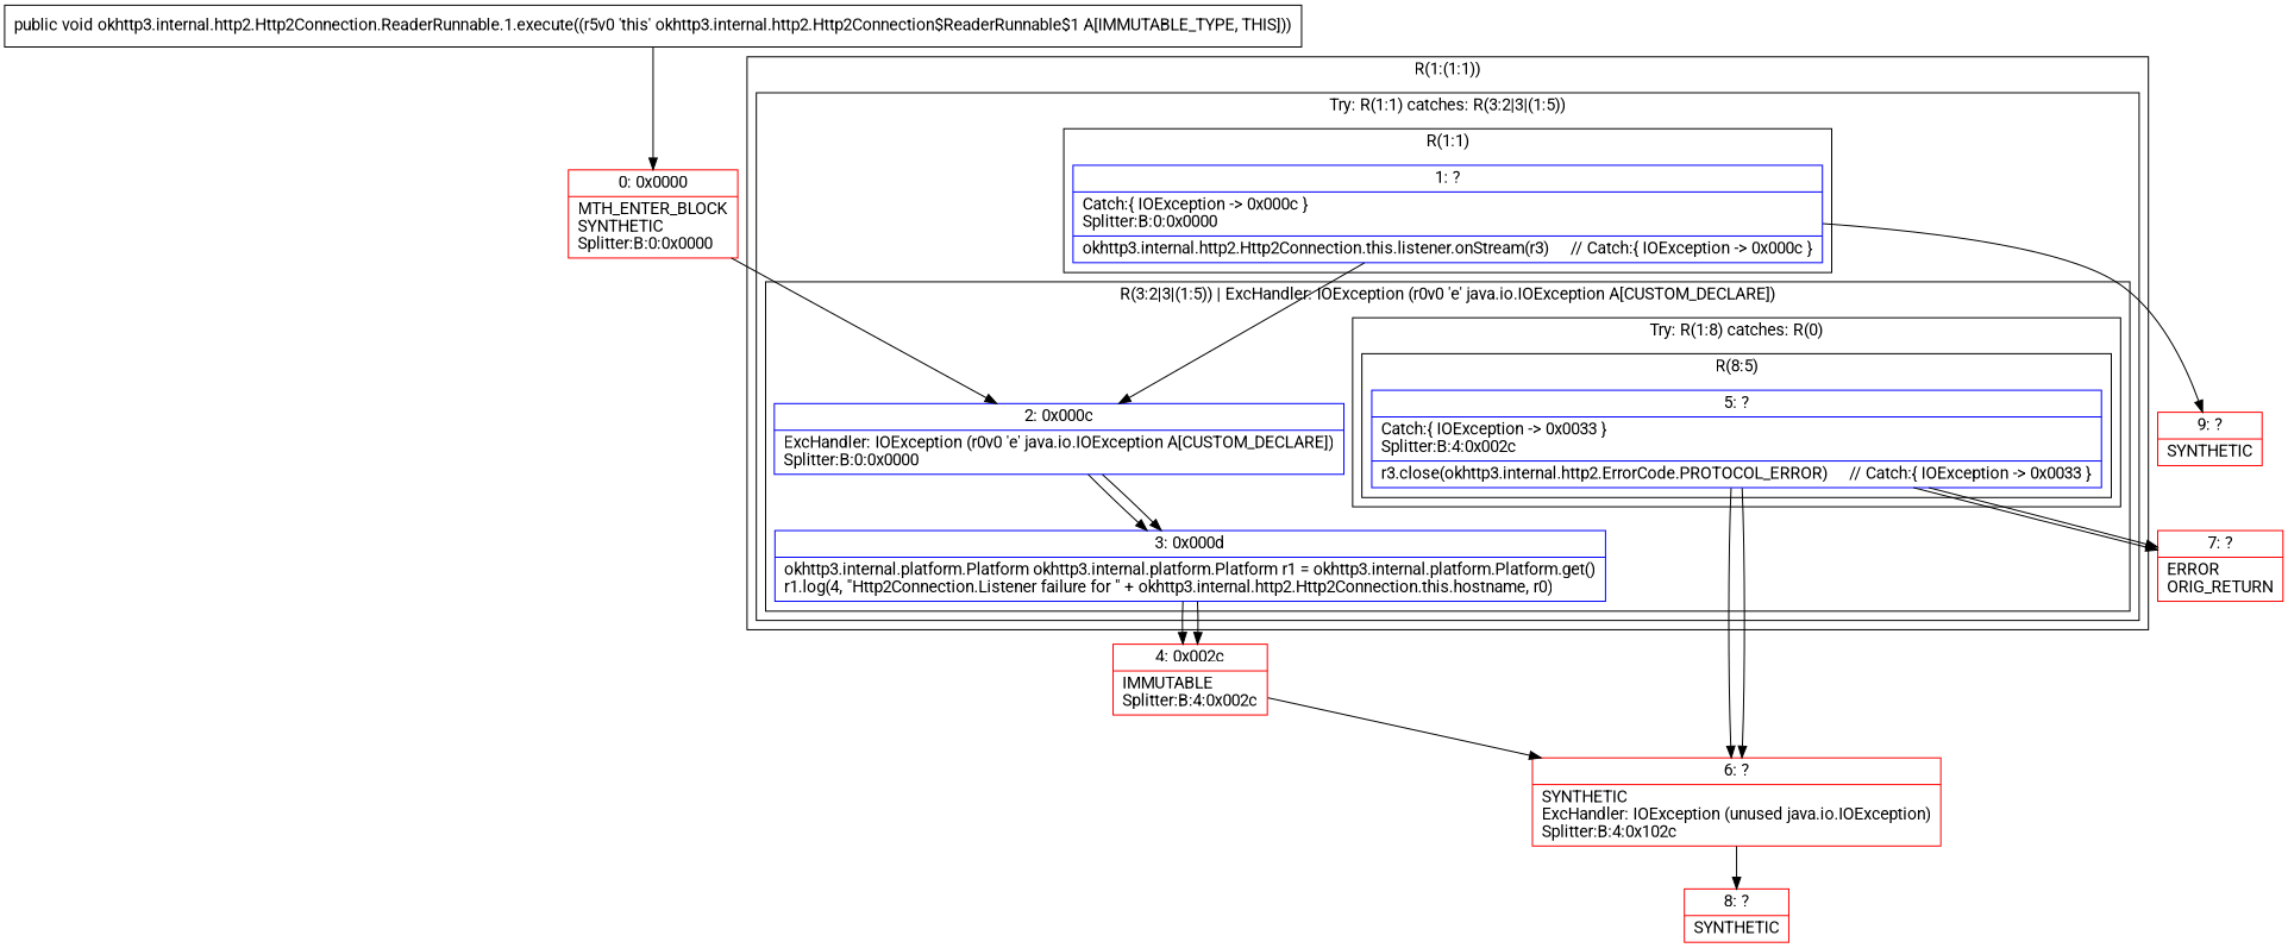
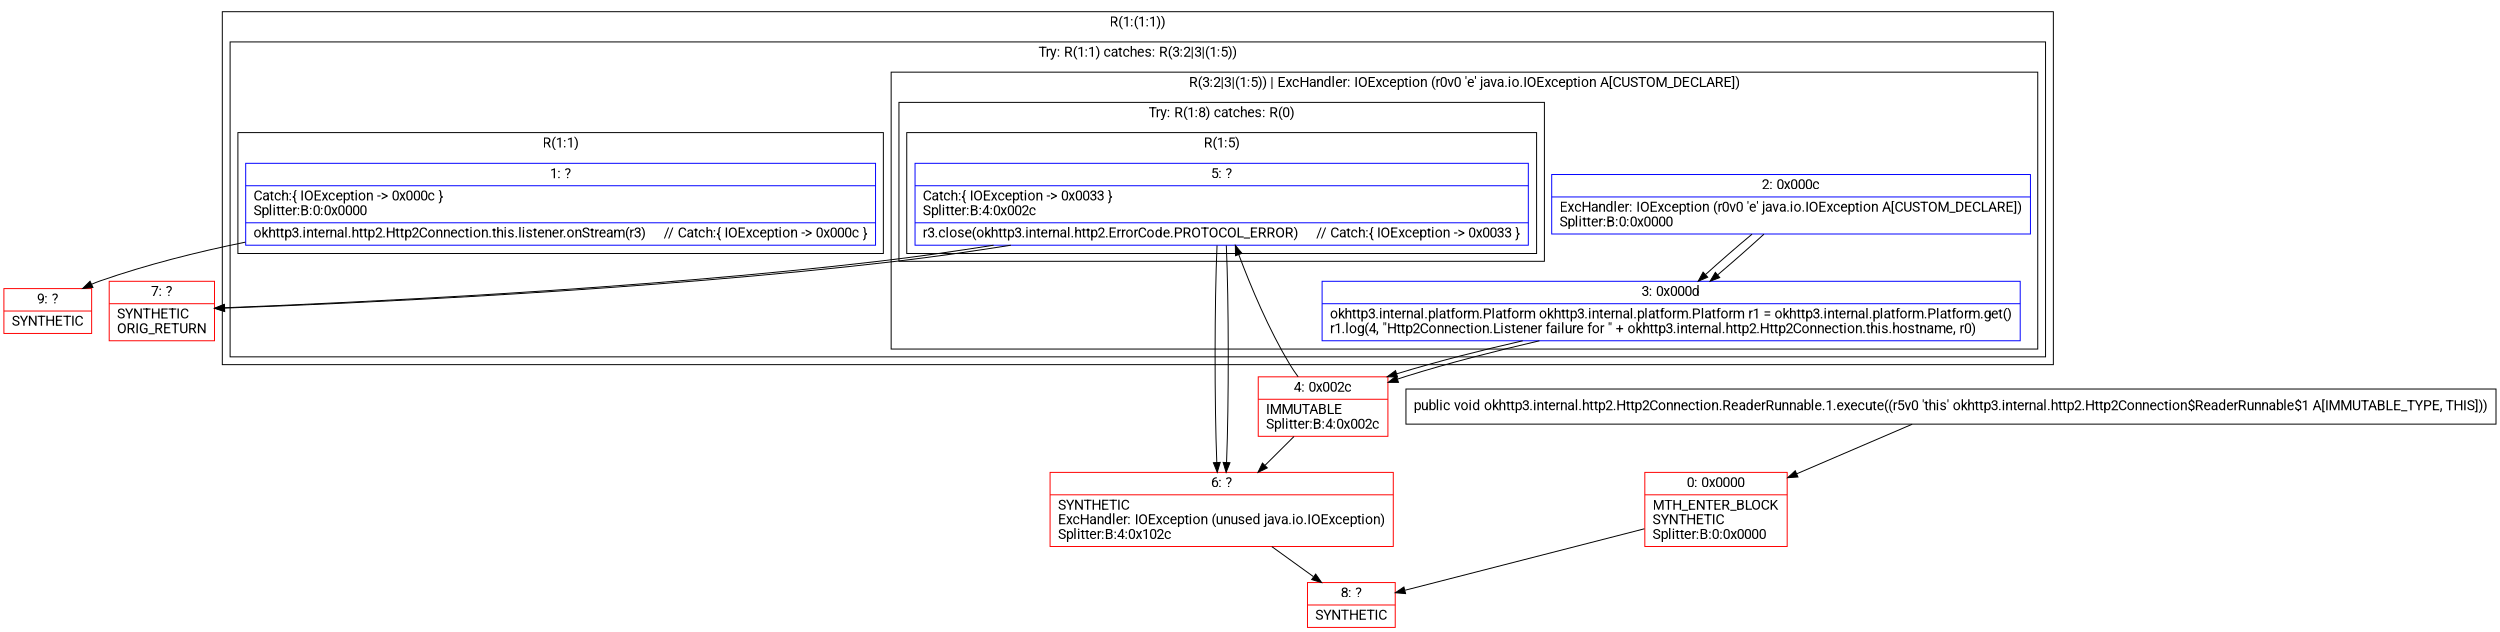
  digraph {
    fontname=Roboto
    node [color=red fontname=Roboto shape=record]
    edge [fontname=Roboto]
    n1 [color=blue label="{1\:\ ?|Catch:\{ IOException \-\> 0x000c \}\lSplitter:B:0:0x0000\l|okhttp3.internal.http2.Http2Connection.this.listener.onStream(r3)     \/\/ Catch:\{ IOException \-\> 0x000c \}\l}"]
    n2 [color=blue label="{5\:\ ?|Catch:\{ IOException \-\> 0x0033 \}\lSplitter:B:4:0x002c\l|r3.close(okhttp3.internal.http2.ErrorCode.PROTOCOL_ERROR)     \/\/ Catch:\{ IOException \-\> 0x0033 \}\l}"]
    n3 [color=blue label="{2\:\ 0x000c|ExcHandler: IOException (r0v0 'e' java.io.IOException A[CUSTOM_DECLARE])\lSplitter:B:0:0x0000\l}"]
    n4 [color=blue label="{3\:\ 0x000d|okhttp3.internal.platform.Platform okhttp3.internal.platform.Platform r1 = okhttp3.internal.platform.Platform.get()\lr1.log(4, \"Http2Connection.Listener failure for \" + okhttp3.internal.http2.Http2Connection.this.hostname, r0)\l}"]
    n5 [label="{9\:\ ?|SYNTHETIC\l}"]
    n6 [label="{6\:\ ?|SYNTHETIC\lExcHandler: IOException (unused java.io.IOException)\lSplitter:B:4:0x102c\l}"]
-   n7 [label="{7\:\ ?|ERROR\lORIG_RETURN\l}"]
+   n7 [label="{7\:\ ?|SYNTHETIC\lORIG_RETURN\l}"]
    n8 [label="{4\:\ 0x002c|IMMUTABLE\lSplitter:B:4:0x002c\l}"]
    n9 [label="{8\:\ ?|SYNTHETIC\l}"]
    n10 [label="{0\:\ 0x0000|MTH_ENTER_BLOCK\lSYNTHETIC\lSplitter:B:0:0x0000\l}"]
    n11 [label="{public void okhttp3.internal.http2.Http2Connection.ReaderRunnable.1.execute((r5v0 'this' okhttp3.internal.http2.Http2Connection$ReaderRunnable$1 A[IMMUTABLE_TYPE, THIS])) }" color=""]
    subgraph cluster_1 {
      label="R(1:(1:1))"
      subgraph cluster_2 {
        label="Try: R(1:1) catches: R(3:2|3|(1:5))"
        subgraph cluster_3 {
          label="R(1:1)"
          n1
        }
        subgraph cluster_4 {
          label="R(3:2|3|(1:5)) | ExcHandler: IOException (r0v0 'e' java.io.IOException A[CUSTOM_DECLARE])\l"
          n3
          n4
          subgraph cluster_5 {
            label="Try: R(1:8) catches: R(0)"
            subgraph cluster_6 {
-             label="R(8:5)"
+             label="R(1:5)"
              n2
            }
            subgraph cluster_7 {
              label="R(0) | ExcHandler: IOException (unused java.io.IOException)\l"
            }
          }
        }
      }
    }
    subgraph cluster_8 {
      label="R(3:2|3|(1:5)) | ExcHandler: IOException (r0v0 'e' java.io.IOException A[CUSTOM_DECLARE])\l"
      subgraph cluster_9 {
        label="Try: R(1:5) catches: R(0)"
        subgraph cluster_10 {
          label="R(1:5)"
        }
        subgraph cluster_11 {
          label="R(0) | ExcHandler: IOException (unused java.io.IOException)\l"
        }
      }
    }
    subgraph cluster_12 {
      label="R(0) | ExcHandler: IOException (unused java.io.IOException)\l"
    }
-   n1 -> n3
    n1 -> n5
    n2 -> n6
    n2 -> n6
    n2 -> n7
    n2 -> n7
    n3 -> n4
    n3 -> n4
    n4 -> n8
    n4 -> n8
    n6 -> n9
+   n8 -> n2
    n8 -> n6
-   n10 -> n3
+   n10 -> n9
    n11 -> n10
  }
